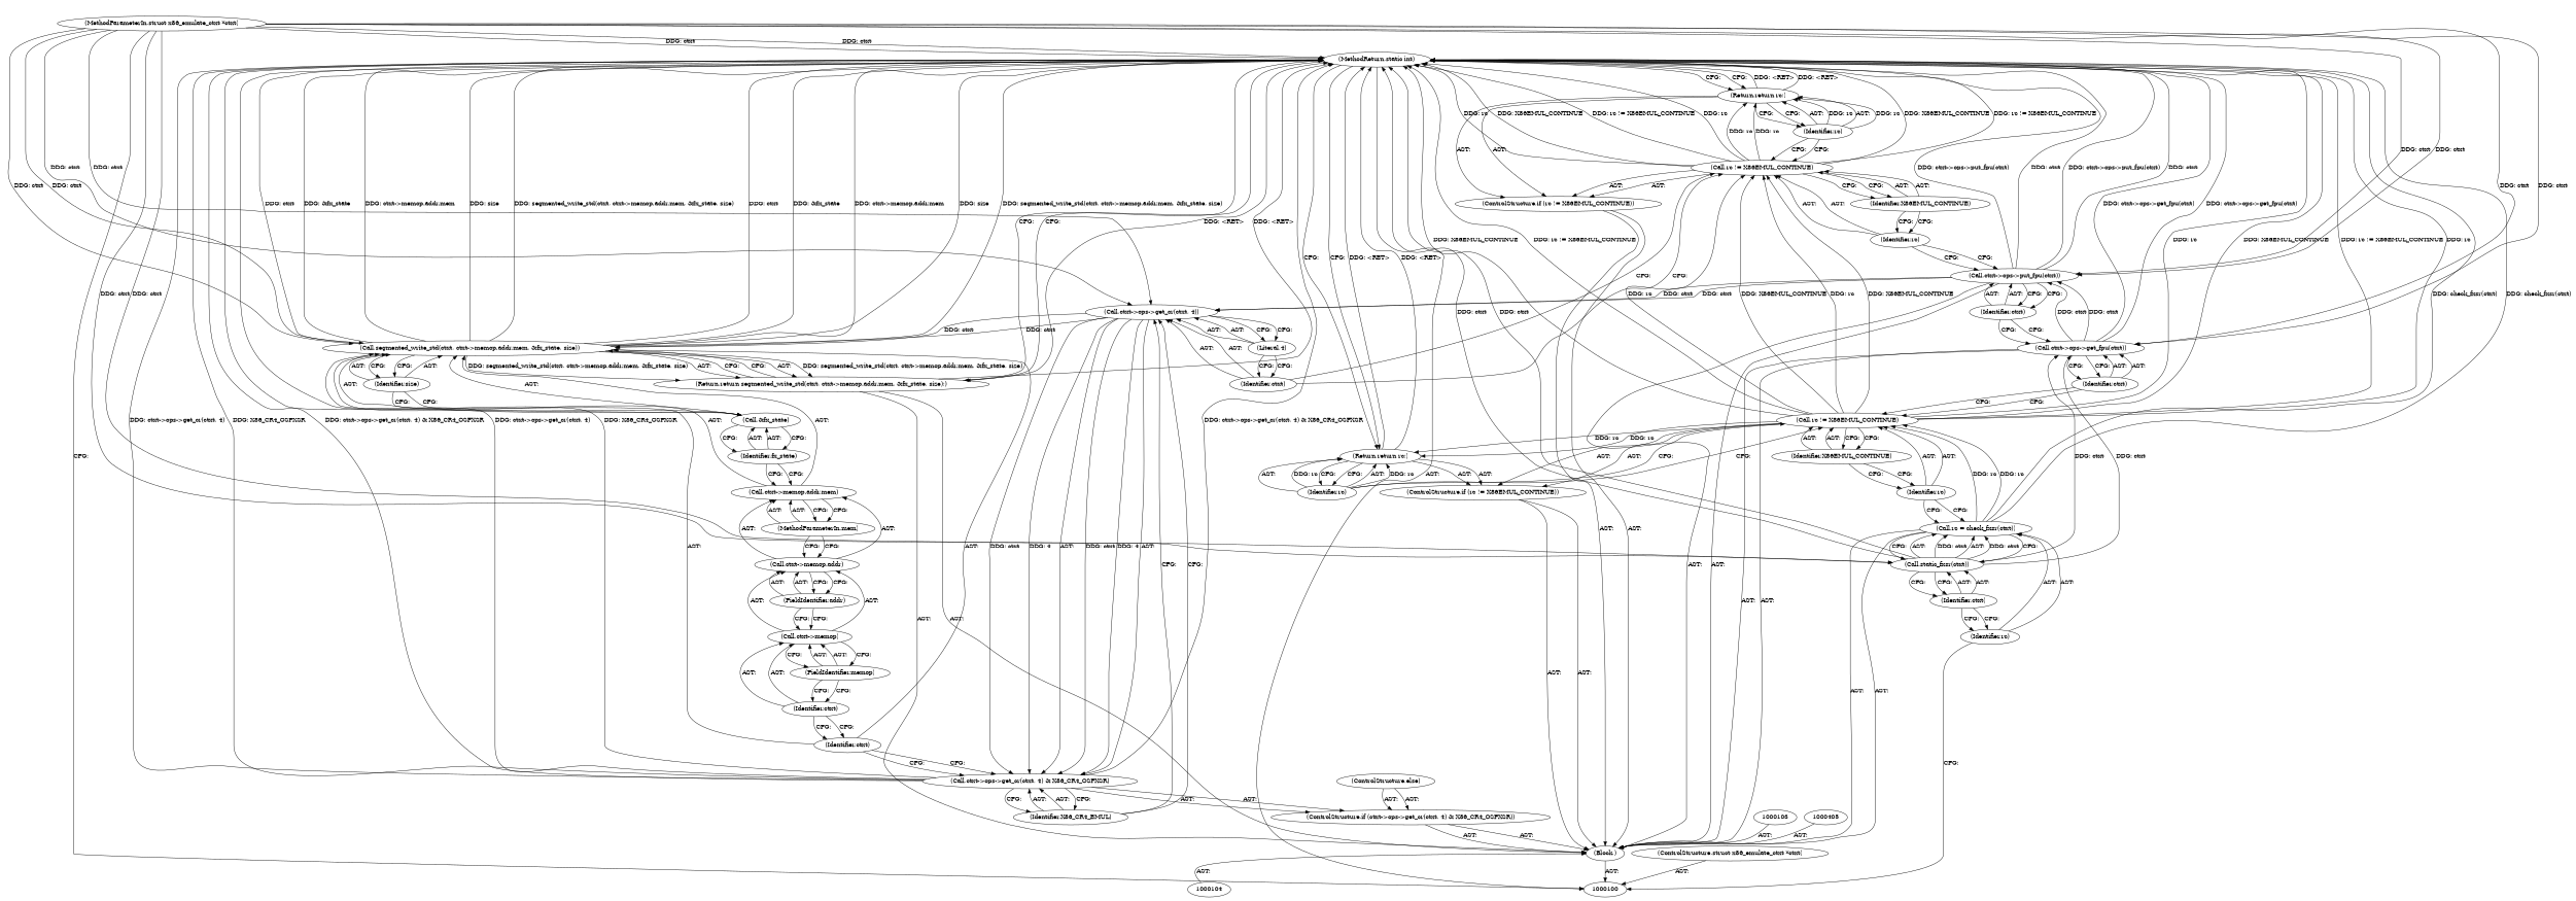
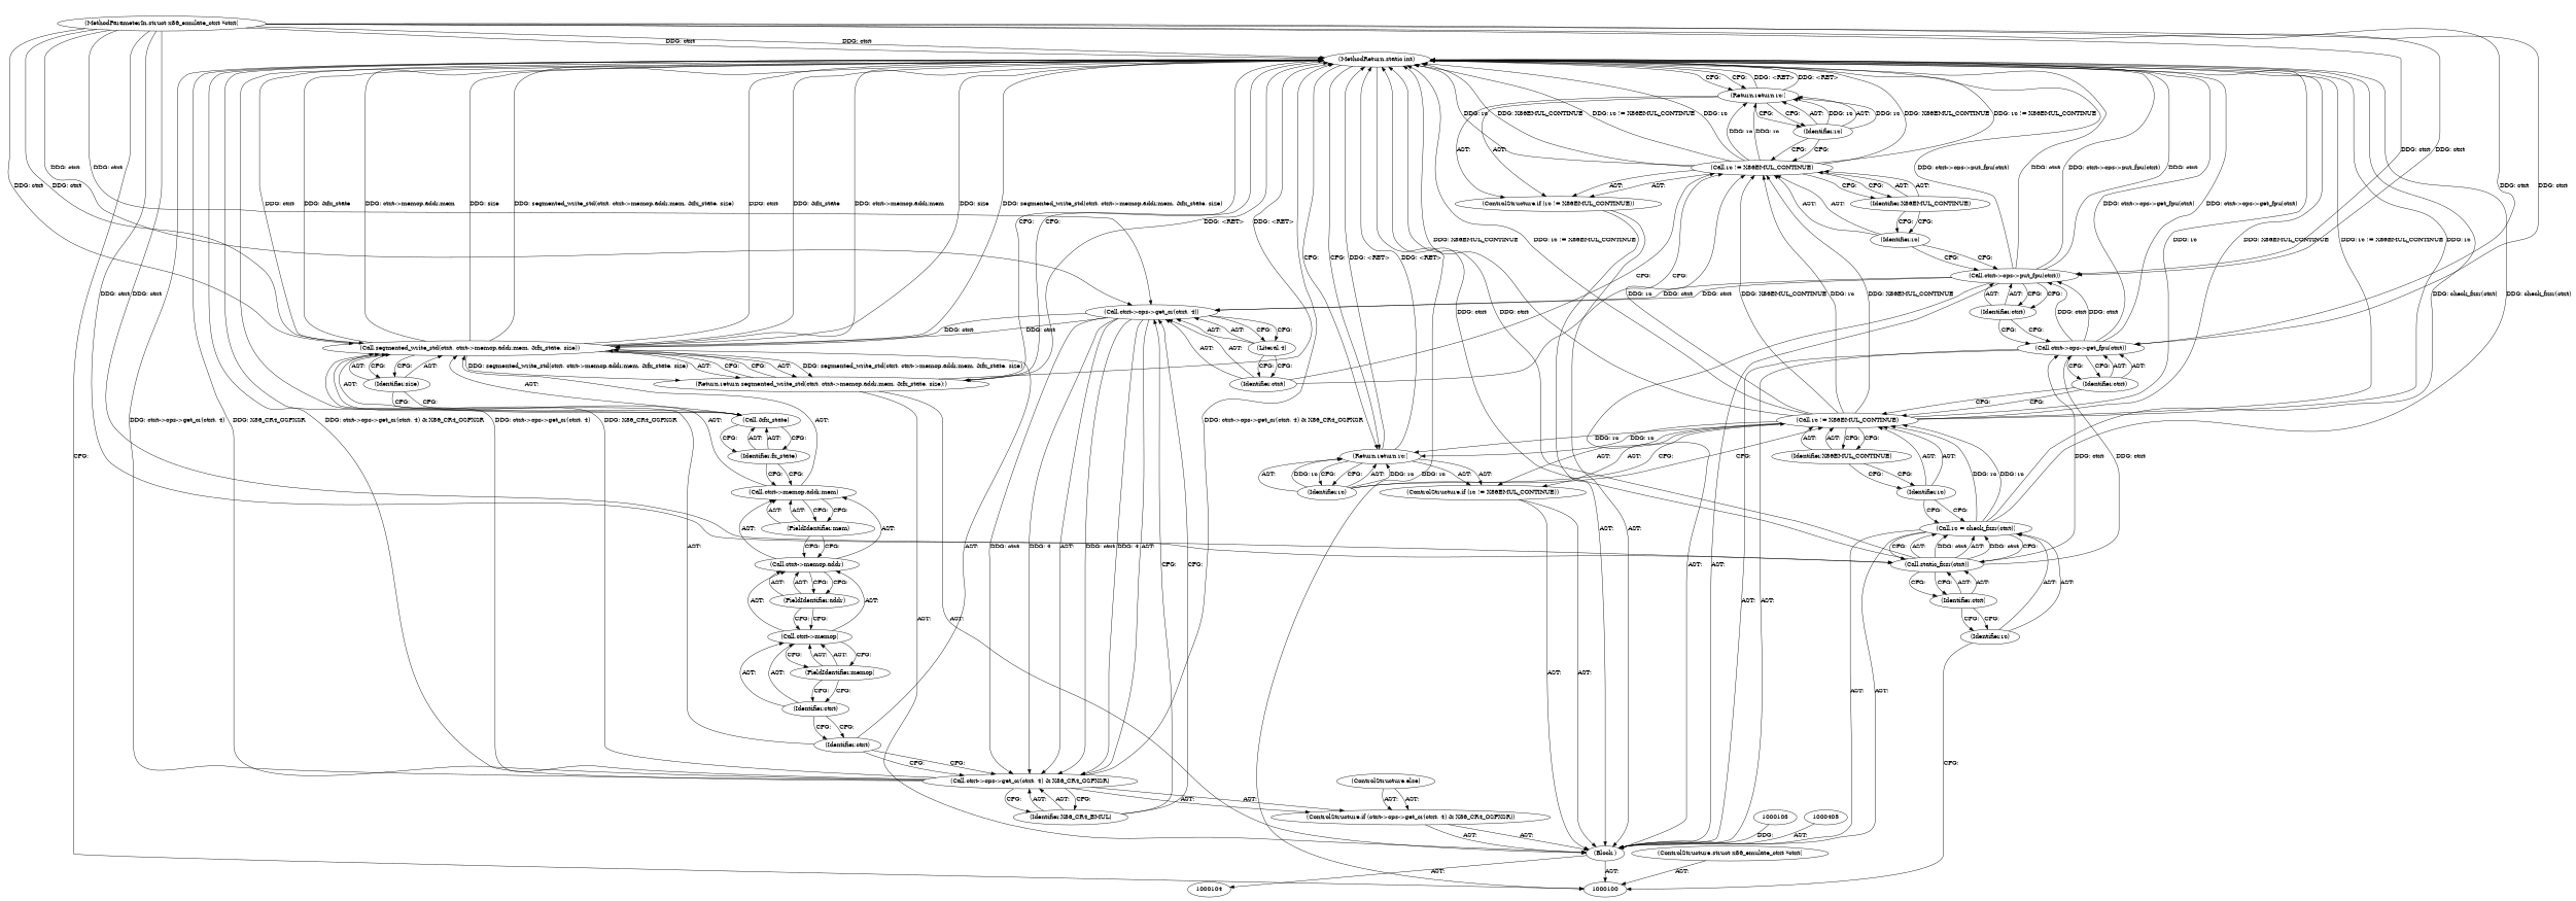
  digraph {
    n1 [label="(MethodReturn,static int)"]
    n2 [label="(Return,return rc;)"]
    n3 [label="(Return,return segmented_write_std(ctxt, ctxt->memop.addr.mem, &fx_state, size);)"]
    n4 [label="(Return,return rc;)"]
    1000100
    n6 [label="(ControlStructure,if (rc != X86EMUL_CONTINUE))"]
    n7 [label="(Identifier,rc)"]
    n8 [label="(Call,segmented_write_std(ctxt, ctxt->memop.addr.mem, &fx_state, size))"]
    n9 [label="(Block,)"]
    n10 [label="(ControlStructure,if (rc != X86EMUL_CONTINUE))"]
    n11 [label="(Identifier,rc)"]
    n12 [label="(MethodParameterIn,struct x86_emulate_ctxt *ctxt)"]
    n13 [label="(Call,ctxt->ops->get_fpu(ctxt))"]
    n14 [label="(Call,ctxt->ops->put_fpu(ctxt))"]
    n15 [label="(Call,ctxt->ops->get_cr(ctxt, 4))"]
    n16 [label="(Call,static_fxsr(ctxt))"]
    n17 [label="(Identifier,ctxt)"]
    n18 [label="(Identifier,ctxt)"]
    n19 [label="(Literal,4)"]
    n20 [label="(Call,ctxt->ops->get_cr(ctxt, 4) & X86_CR4_OSFXSR)"]
    n21 [label="(Identifier,size)"]
    n22 [label="(Call,rc = check_fxsr(ctxt))"]
    n23 [label="(Identifier,ctxt)"]
    n24 [label="(ControlStructure,struct x86_emulate_ctxt *ctxt)"]
    n25 [label="(Call,rc != X86EMUL_CONTINUE)"]
    n26 [label="(Call,rc != X86EMUL_CONTINUE)"]
    n27 [label="(Identifier,X86EMUL_CONTINUE)"]
    n28 [label="(Identifier,X86EMUL_CONTINUE)"]
    n29 [label="(Identifier,rc)"]
    n30 [label="(ControlStructure,if (ctxt->ops->get_cr(ctxt, 4) & X86_CR4_OSFXSR))"]
    n31 [label="(Identifier,ctxt)"]
    n32 [label="(Identifier,X86_CR4_EMUL)"]
    n33 [label="(ControlStructure,else)"]
    n34 [label="(Identifier,ctxt)"]
    n35 [label="(Call,ctxt->memop.addr.mem)"]
-   n36 [label="(MethodParameterIn,mem)"]
+   n36 [label="(FieldIdentifier,mem)"]
    n37 [label="(Call,ctxt->memop.addr)"]
    n38 [label="(FieldIdentifier,addr)"]
    n39 [label="(Call,ctxt->memop)"]
    n40 [label="(FieldIdentifier,memop)"]
    n41 [label="(Identifier,ctxt)"]
    n42 [label="(Call,&fx_state)"]
    n43 [label="(Identifier,fx_state)"]
    n44 [label="(Identifier,rc)"]
    n45 [label="(Identifier,rc)"]
    1000103
    1000104
    n48 [label=1000405]
    n1 -> n2 [label="CFG: "]
    n1 -> n2 [label="CFG: "]
    n1 -> n3 [label="CFG: "]
    n1 -> n3 [label="CFG: "]
    n1 -> n4 [label="CFG: "]
    n1 -> n4 [label="CFG: "]
-   n1 -> 1000100 [label="AST: "]
+   n1 -> 1000100 [label="DDG: rc"]
    n2 -> n1 [label="DDG: <RET>"]
    n2 -> n1 [label="DDG: <RET>"]
    n2 -> n6 [label="AST: "]
    n2 -> n6 [label="AST: "]
    n2 -> n7 [label="CFG: "]
    n2 -> n7 [label="CFG: "]
    n3 -> n1 [label="DDG: <RET>"]
    n3 -> n1 [label="DDG: <RET>"]
    n3 -> n8 [label="CFG: "]
    n3 -> n8 [label="CFG: "]
    n3 -> n9 [label="AST: "]
    n3 -> n9 [label="AST: "]
    n4 -> n1 [label="DDG: <RET>"]
    n4 -> n1 [label="DDG: <RET>"]
    n4 -> n10 [label="AST: "]
    n4 -> n10 [label="AST: "]
    n4 -> n11 [label="CFG: "]
    n4 -> n11 [label="CFG: "]
    n6 -> n9 [label="AST: "]
    n6 -> n9 [label="AST: "]
    n7 -> n2 [label="AST: "]
    n7 -> n2 [label="DDG: rc"]
    n7 -> n2 [label="AST: "]
    n7 -> n2 [label="DDG: rc"]
    n7 -> n26 [label="CFG: "]
    n7 -> n26 [label="CFG: "]
    n8 -> n1 [label="DDG: segmented_write_std(ctxt, ctxt->memop.addr.mem, &fx_state, size)"]
    n8 -> n1 [label="DDG: ctxt"]
    n8 -> n1 [label="DDG: &fx_state"]
    n8 -> n1 [label="DDG: ctxt->memop.addr.mem"]
    n8 -> n1 [label="DDG: size"]
    n8 -> n1 [label="DDG: segmented_write_std(ctxt, ctxt->memop.addr.mem, &fx_state, size)"]
    n8 -> n1 [label="DDG: ctxt"]
    n8 -> n1 [label="DDG: &fx_state"]
    n8 -> n1 [label="DDG: ctxt->memop.addr.mem"]
    n8 -> n1 [label="DDG: size"]
    n8 -> n3 [label="AST: "]
    n8 -> n3 [label="DDG: segmented_write_std(ctxt, ctxt->memop.addr.mem, &fx_state, size)"]
    n8 -> n3 [label="AST: "]
    n8 -> n3 [label="DDG: segmented_write_std(ctxt, ctxt->memop.addr.mem, &fx_state, size)"]
    n8 -> n21 [label="CFG: "]
    n8 -> n21 [label="CFG: "]
    n9 -> 1000100 [label="AST: "]
    n10 -> n9 [label="AST: "]
    n10 -> n9 [label="AST: "]
    n11 -> n4 [label="AST: "]
    n11 -> n4 [label="DDG: rc"]
    n11 -> n4 [label="AST: "]
    n11 -> n4 [label="DDG: rc"]
    n11 -> n25 [label="CFG: "]
    n11 -> n25 [label="CFG: "]
    n12 -> n1 [label="DDG: ctxt"]
    n12 -> n1 [label="DDG: ctxt"]
    n12 -> 1000100 [label="CFG: "]
    n12 -> n8 [label="DDG: ctxt"]
    n12 -> n8 [label="DDG: ctxt"]
    n12 -> n13 [label="DDG: ctxt"]
    n12 -> n13 [label="DDG: ctxt"]
    n12 -> n14 [label="DDG: ctxt"]
    n12 -> n14 [label="DDG: ctxt"]
    n12 -> n15 [label="DDG: ctxt"]
    n12 -> n15 [label="DDG: ctxt"]
    n12 -> n16 [label="DDG: ctxt"]
    n12 -> n16 [label="DDG: ctxt"]
    n13 -> n1 [label="DDG: ctxt->ops->get_fpu(ctxt)"]
    n13 -> n1 [label="DDG: ctxt->ops->get_fpu(ctxt)"]
    n13 -> n9 [label="AST: "]
    n13 -> n9 [label="AST: "]
    n13 -> n14 [label="DDG: ctxt"]
    n13 -> n14 [label="DDG: ctxt"]
    n13 -> n17 [label="CFG: "]
    n13 -> n17 [label="CFG: "]
    n14 -> n1 [label="DDG: ctxt->ops->put_fpu(ctxt)"]
    n14 -> n1 [label="DDG: ctxt"]
    n14 -> n1 [label="DDG: ctxt->ops->put_fpu(ctxt)"]
    n14 -> n1 [label="DDG: ctxt"]
    n14 -> n9 [label="AST: "]
    n14 -> n9 [label="AST: "]
    n14 -> n15 [label="DDG: ctxt"]
    n14 -> n15 [label="DDG: ctxt"]
    n14 -> n18 [label="CFG: "]
    n14 -> n18 [label="CFG: "]
    n15 -> n8 [label="DDG: ctxt"]
    n15 -> n8 [label="DDG: ctxt"]
    n15 -> n19 [label="CFG: "]
    n15 -> n19 [label="CFG: "]
    n15 -> n20 [label="AST: "]
    n15 -> n20 [label="DDG: ctxt"]
    n15 -> n20 [label="DDG: 4"]
    n15 -> n20 [label="AST: "]
    n15 -> n20 [label="DDG: ctxt"]
    n15 -> n20 [label="DDG: 4"]
    n16 -> n1 [label="DDG: ctxt"]
    n16 -> n1 [label="DDG: ctxt"]
    n16 -> n13 [label="DDG: ctxt"]
    n16 -> n13 [label="DDG: ctxt"]
    n16 -> n22 [label="AST: "]
    n16 -> n22 [label="DDG: ctxt"]
    n16 -> n22 [label="AST: "]
    n16 -> n22 [label="DDG: ctxt"]
    n16 -> n23 [label="CFG: "]
    n16 -> n23 [label="CFG: "]
    n17 -> n13 [label="AST: "]
    n17 -> n13 [label="AST: "]
    n17 -> n25 [label="CFG: "]
    n17 -> n25 [label="CFG: "]
    n18 -> n13 [label="CFG: "]
    n18 -> n13 [label="CFG: "]
    n18 -> n14 [label="AST: "]
    n18 -> n14 [label="AST: "]
    n19 -> n15 [label="AST: "]
    n19 -> n15 [label="AST: "]
    n19 -> n31 [label="CFG: "]
    n19 -> n31 [label="CFG: "]
    n20 -> n1 [label="DDG: ctxt->ops->get_cr(ctxt, 4) & X86_CR4_OSFXSR"]
    n20 -> n1 [label="DDG: ctxt->ops->get_cr(ctxt, 4)"]
    n20 -> n1 [label="DDG: X86_CR4_OSFXSR"]
    n20 -> n1 [label="DDG: ctxt->ops->get_cr(ctxt, 4) & X86_CR4_OSFXSR"]
    n20 -> n1 [label="DDG: ctxt->ops->get_cr(ctxt, 4)"]
    n20 -> n1 [label="DDG: X86_CR4_OSFXSR"]
    n20 -> n30 [label="AST: "]
    n20 -> n30 [label="AST: "]
    n20 -> n32 [label="CFG: "]
    n20 -> n32 [label="CFG: "]
    n21 -> n8 [label="AST: "]
    n21 -> n8 [label="AST: "]
    n21 -> n42 [label="CFG: "]
    n21 -> n42 [label="CFG: "]
    n22 -> n1 [label="DDG: check_fxsr(ctxt)"]
    n22 -> n1 [label="DDG: check_fxsr(ctxt)"]
    n22 -> n9 [label="AST: "]
    n22 -> n9 [label="AST: "]
    n22 -> n16 [label="CFG: "]
    n22 -> n16 [label="CFG: "]
    n22 -> n25 [label="DDG: rc"]
    n22 -> n25 [label="DDG: rc"]
    n23 -> n16 [label="AST: "]
    n23 -> n16 [label="AST: "]
    n23 -> n44 [label="CFG: "]
    n23 -> n44 [label="CFG: "]
    n24 -> 1000100 [label="AST: "]
    n25 -> n1 [label="DDG: rc"]
    n25 -> n1 [label="DDG: X86EMUL_CONTINUE"]
    n25 -> n1 [label="DDG: rc != X86EMUL_CONTINUE"]
    n25 -> n1 [label="DDG: rc"]
    n25 -> n1 [label="DDG: X86EMUL_CONTINUE"]
    n25 -> n1 [label="DDG: rc != X86EMUL_CONTINUE"]
    n25 -> n4 [label="DDG: rc"]
    n25 -> n4 [label="DDG: rc"]
    n25 -> n10 [label="AST: "]
    n25 -> n10 [label="AST: "]
    n25 -> n26 [label="DDG: rc"]
    n25 -> n26 [label="DDG: X86EMUL_CONTINUE"]
    n25 -> n26 [label="DDG: rc"]
    n25 -> n26 [label="DDG: X86EMUL_CONTINUE"]
    n25 -> n27 [label="CFG: "]
    n25 -> n27 [label="CFG: "]
    n26 -> n1 [label="DDG: X86EMUL_CONTINUE"]
    n26 -> n1 [label="DDG: rc != X86EMUL_CONTINUE"]
    n26 -> n1 [label="DDG: rc"]
    n26 -> n1 [label="DDG: X86EMUL_CONTINUE"]
    n26 -> n1 [label="DDG: rc != X86EMUL_CONTINUE"]
    n26 -> n1 [label="DDG: rc"]
    n26 -> n2 [label="DDG: rc"]
    n26 -> n2 [label="DDG: rc"]
    n26 -> n6 [label="AST: "]
    n26 -> n6 [label="AST: "]
    n26 -> n28 [label="CFG: "]
    n26 -> n28 [label="CFG: "]
    n27 -> n25 [label="AST: "]
    n27 -> n25 [label="AST: "]
    n27 -> n45 [label="CFG: "]
    n27 -> n45 [label="CFG: "]
    n28 -> n26 [label="AST: "]
    n28 -> n26 [label="AST: "]
    n28 -> n29 [label="CFG: "]
    n28 -> n29 [label="CFG: "]
    n29 -> n14 [label="CFG: "]
    n29 -> n14 [label="CFG: "]
    n29 -> n26 [label="AST: "]
    n29 -> n26 [label="AST: "]
    n30 -> n9 [label="AST: "]
    n30 -> n9 [label="AST: "]
    n31 -> n15 [label="AST: "]
    n31 -> n15 [label="AST: "]
    n31 -> n26 [label="CFG: "]
    n31 -> n26 [label="CFG: "]
    n32 -> n15 [label="CFG: "]
    n32 -> n15 [label="CFG: "]
    n32 -> n20 [label="AST: "]
    n32 -> n20 [label="AST: "]
    n33 -> n30 [label="AST: "]
    n33 -> n30 [label="AST: "]
    n34 -> n8 [label="AST: "]
    n34 -> n8 [label="AST: "]
    n34 -> n20 [label="CFG: "]
    n34 -> n20 [label="CFG: "]
    n35 -> n8 [label="AST: "]
    n35 -> n8 [label="AST: "]
    n35 -> n36 [label="CFG: "]
    n35 -> n36 [label="CFG: "]
    n36 -> n35 [label="AST: "]
    n36 -> n35 [label="AST: "]
    n36 -> n37 [label="CFG: "]
    n36 -> n37 [label="CFG: "]
    n37 -> n35 [label="AST: "]
    n37 -> n35 [label="AST: "]
    n37 -> n38 [label="CFG: "]
    n37 -> n38 [label="CFG: "]
    n38 -> n37 [label="AST: "]
    n38 -> n37 [label="AST: "]
    n38 -> n39 [label="CFG: "]
    n38 -> n39 [label="CFG: "]
    n39 -> n37 [label="AST: "]
    n39 -> n37 [label="AST: "]
    n39 -> n40 [label="CFG: "]
    n39 -> n40 [label="CFG: "]
    n40 -> n39 [label="AST: "]
    n40 -> n39 [label="AST: "]
    n40 -> n41 [label="CFG: "]
    n40 -> n41 [label="CFG: "]
    n41 -> n34 [label="CFG: "]
    n41 -> n34 [label="CFG: "]
    n41 -> n39 [label="AST: "]
    n41 -> n39 [label="AST: "]
    n42 -> n8 [label="AST: "]
    n42 -> n8 [label="AST: "]
    n42 -> n43 [label="CFG: "]
    n42 -> n43 [label="CFG: "]
    n43 -> n35 [label="CFG: "]
    n43 -> n35 [label="CFG: "]
    n43 -> n42 [label="AST: "]
    n43 -> n42 [label="AST: "]
    n44 -> 1000100 [label="CFG: "]
    n44 -> n22 [label="AST: "]
    n44 -> n22 [label="AST: "]
    n45 -> n22 [label="CFG: "]
    n45 -> n22 [label="CFG: "]
    n45 -> n25 [label="AST: "]
    n45 -> n25 [label="AST: "]
-   1000103 -> n9 [label="AST: "]
-   1000104 -> n9 [label="AST: "]
+   1000103 -> n9 [label="DDG: "]
+   n9 -> 1000104 [label="AST: "]
    n48 -> n9 [label="AST: "]
  }
